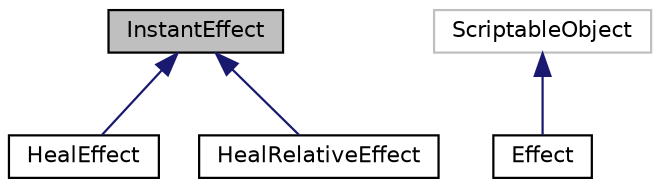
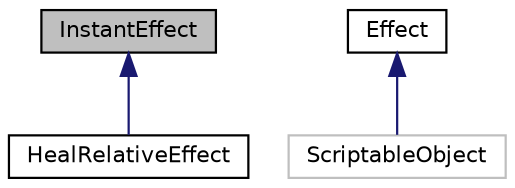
  digraph {
    node [color=black fillcolor=white fontname=Helvetica fontsize=10 shape=record style=filled]
    edge [color=midnightblue dir=back fontname=Helvetica fontsize=10 labelfontname=Helvetica labelfontsize=10 style=solid]
    n1 [fillcolor=grey75 fontcolor=black height=0.2 label=InstantEffect width=0.4]
-   n2 [height=0.2 label=HealEffect width=0.4]
    n3 [height=0.2 label=HealRelativeEffect width=0.4]
    n4 [height=0.2 label=Effect width=0.4]
    n5 [color=grey75 height=0.2 label=ScriptableObject width=0.4]
-   n1 -> n2
    n1 -> n3
-   n5 -> n4
+   n4 -> n5
  }
